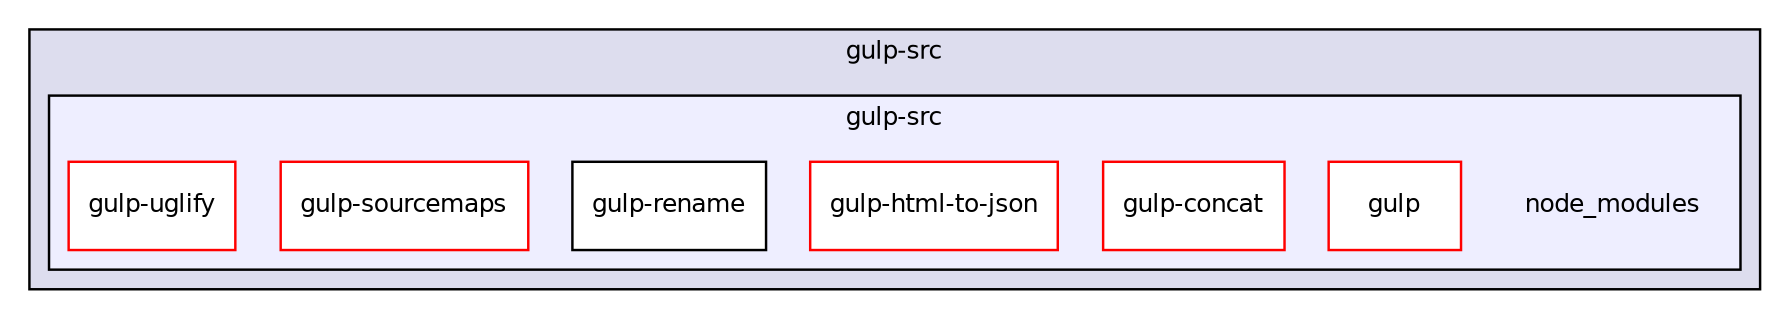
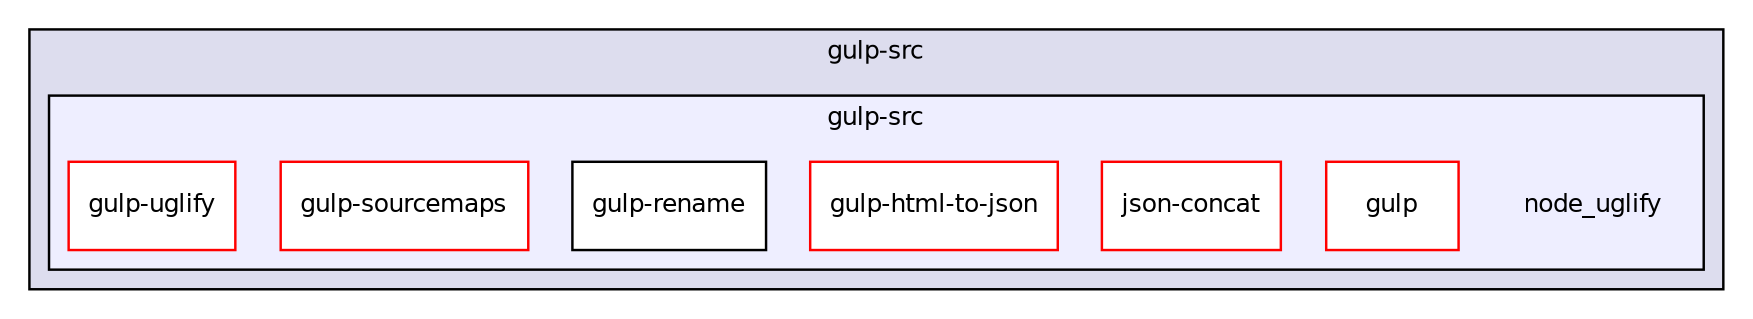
  digraph {
    compound=true
    node [fontname=Helvetica fontsize=10 shape=box color=red fillcolor=white style=filled]
-   n1 [label=node_modules shape=plaintext color="" fillcolor="" style=""]
+   n1 [label=node_uglify shape=plaintext color="" fillcolor="" style=""]
    n2 [label=gulp]
-   n3 [label="gulp-concat"]
+   n3 [label="json-concat"]
    n4 [label="gulp-html-to-json"]
    n5 [color=black label="gulp-rename"]
    n6 [label="gulp-sourcemaps"]
    n7 [label="gulp-uglify"]
    subgraph cluster_1 {
      bgcolor="#ddddee"
      fontname=Helvetica
      fontsize=10
      label="gulp-src"
      pencolor=black
      subgraph cluster_2 {
        bgcolor="#eeeeff"
        fontname=Helvetica
        fontsize=10
        pencolor=black
        n1
        n2
        n3
        n4
        n5
        n6
        n7
      }
    }
  }
